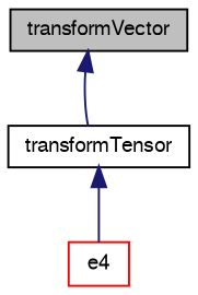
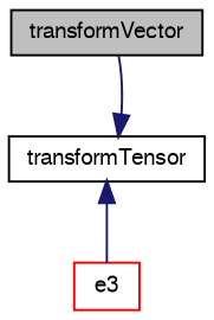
  digraph {
    rankdir=TB
    node [color=black fontname=FreeSans fontsize=10 shape=record]
    edge [color=midnightblue dir=back fontname=FreeSans fontsize=10 labelfontname=FreeSans labelfontsize=10 style=solid]
    n1 [fillcolor=grey75 fontcolor=black height=0.2 label=transformVector style=filled width=0.4]
    n2 [height=0.2 label=transformTensor width=0.4]
-   n3 [color=red height=0.2 label=e4 width=0.4]
-   n1 -> n2
+   n3 [color=red height=0.2 label=e3 width=0.4]
+   n2 -> n1
    n2 -> n3
  }
